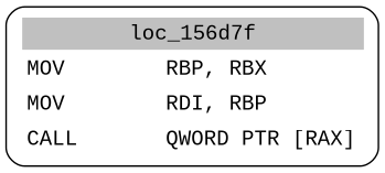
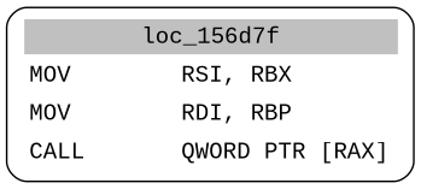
  digraph {
    rankdir=LR
-   n1 [fontname="Courier New" label=<<table border="0" cellborder="0" cellpadding="3"><tr><td align="center" colspan="2" bgcolor="grey">loc_156d7f</td></tr><tr><td align="left">MOV        RBP, RBX</td></tr><tr><td align="left">MOV        RDI, RBP</td></tr><tr><td align="left">CALL       QWORD PTR [RAX]</td></tr></table>> shape=Mrecord]
+   n1 [fontname="Courier New" label=<<table border="0" cellborder="0" cellpadding="3"><tr><td align="center" colspan="2" bgcolor="grey">loc_156d7f</td></tr><tr><td align="left">MOV        RSI, RBX</td></tr><tr><td align="left">MOV        RDI, RBP</td></tr><tr><td align="left">CALL       QWORD PTR [RAX]</td></tr></table>> shape=Mrecord]
  }
